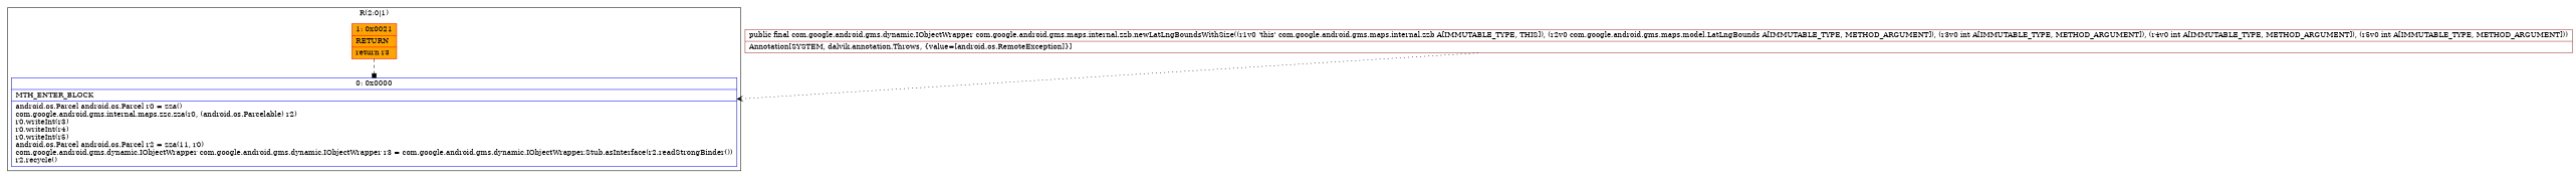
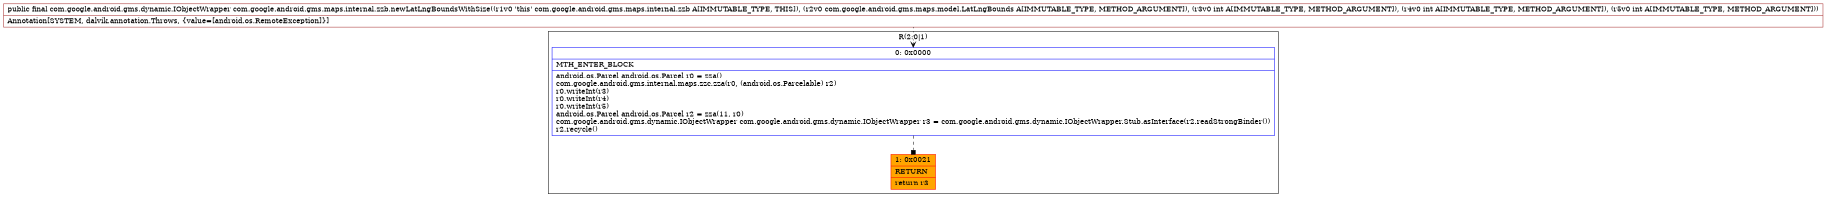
  digraph {
    node [shape=record style=filled fillcolor=white]
    n1 [color=blue label="{0\:\ 0x0000|MTH_ENTER_BLOCK\l|android.os.Parcel android.os.Parcel r0 = zza()\lcom.google.android.gms.internal.maps.zzc.zza(r0, (android.os.Parcelable) r2)\lr0.writeInt(r3)\lr0.writeInt(r4)\lr0.writeInt(r5)\landroid.os.Parcel android.os.Parcel r2 = zza(11, r0)\lcom.google.android.gms.dynamic.IObjectWrapper com.google.android.gms.dynamic.IObjectWrapper r3 = com.google.android.gms.dynamic.IObjectWrapper.Stub.asInterface(r2.readStrongBinder())\lr2.recycle()\l}"]
    n2 [color=red label="{1\:\ 0x0021|RETURN\l|return r3\l}" fillcolor=orange]
    n3 [label="{public final com.google.android.gms.dynamic.IObjectWrapper com.google.android.gms.maps.internal.zzb.newLatLngBoundsWithSize((r1v0 'this' com.google.android.gms.maps.internal.zzb A[IMMUTABLE_TYPE, THIS]), (r2v0 com.google.android.gms.maps.model.LatLngBounds A[IMMUTABLE_TYPE, METHOD_ARGUMENT]), (r3v0 int A[IMMUTABLE_TYPE, METHOD_ARGUMENT]), (r4v0 int A[IMMUTABLE_TYPE, METHOD_ARGUMENT]), (r5v0 int A[IMMUTABLE_TYPE, METHOD_ARGUMENT]))  | Annotation[SYSTEM, dalvik.annotation.Throws, \{value=[android.os.RemoteException]\}]\l}" color=brown]
    subgraph cluster_1 {
      label="R(2:0|1)"
      n1
      n2
    }
-   n2 -> n1 [style=dashed arrowhead=box]
+   n1 -> n2 [style=dashed arrowhead=box]
    n3 -> n1 [style=dotted arrowhead=vee]
  }
